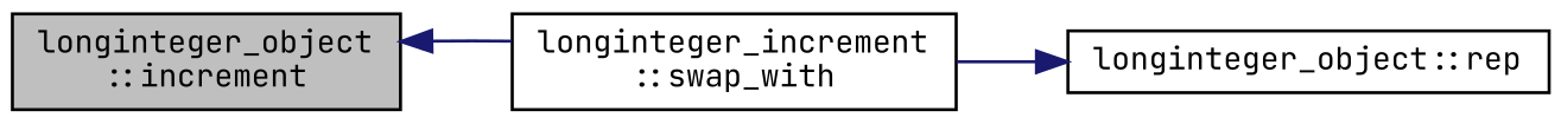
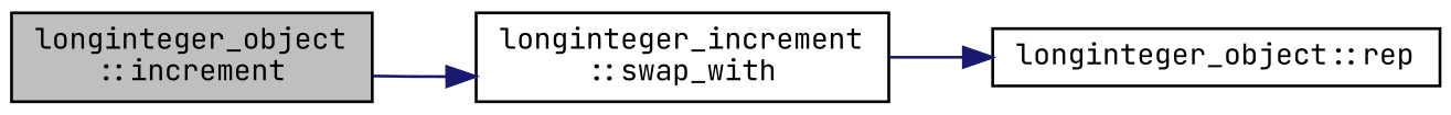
  digraph {
    fontname="JetBrains Mono"
    rankdir=LR
    node [color=black fillcolor=white fontname="JetBrains Mono" fontsize=10 shape=record style=filled]
    edge [color=midnightblue fontname="JetBrains Mono" fontsize=10 labelfontname=Helvetica labelfontsize=10 style=solid]
    n1 [fillcolor=grey75 fontcolor=black height=0.2 label="longinteger_object\l::increment" width=0.4]
    n2 [height=0.2 label="longinteger_increment\l::swap_with" width=0.4]
    n3 [height=0.2 label="longinteger_object::rep" width=0.4]
-   n2 -> n1
+   n1 -> n2
    n2 -> n3
  }
